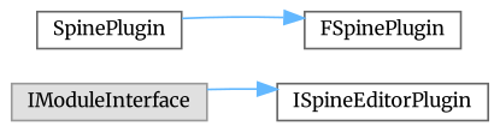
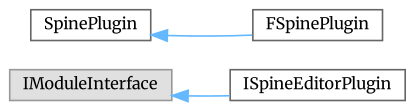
  digraph {
    fontname=Merriweather
    rankdir=LR
    node [color=grey40 fillcolor=white fontname=Merriweather fontsize=10 shape=box style=filled]
    edge [color=steelblue1 dir=back fontname=Merriweather fontsize=10 labelfontname=Helvetica labelfontsize=10 style=solid]
    n1 [color=grey60 fillcolor="#E0E0E0" height=0.2 label=IModuleInterface width=0.4]
    n2 [height=0.2 label=ISpineEditorPlugin width=0.4]
    n3 [height=0.2 label=SpinePlugin width=0.4]
    n4 [height=0.2 label=FSpinePlugin width=0.4]
-   n2 -> n1
-   n4 -> n3
+   n1 -> n2
+   n3 -> n4
  }
